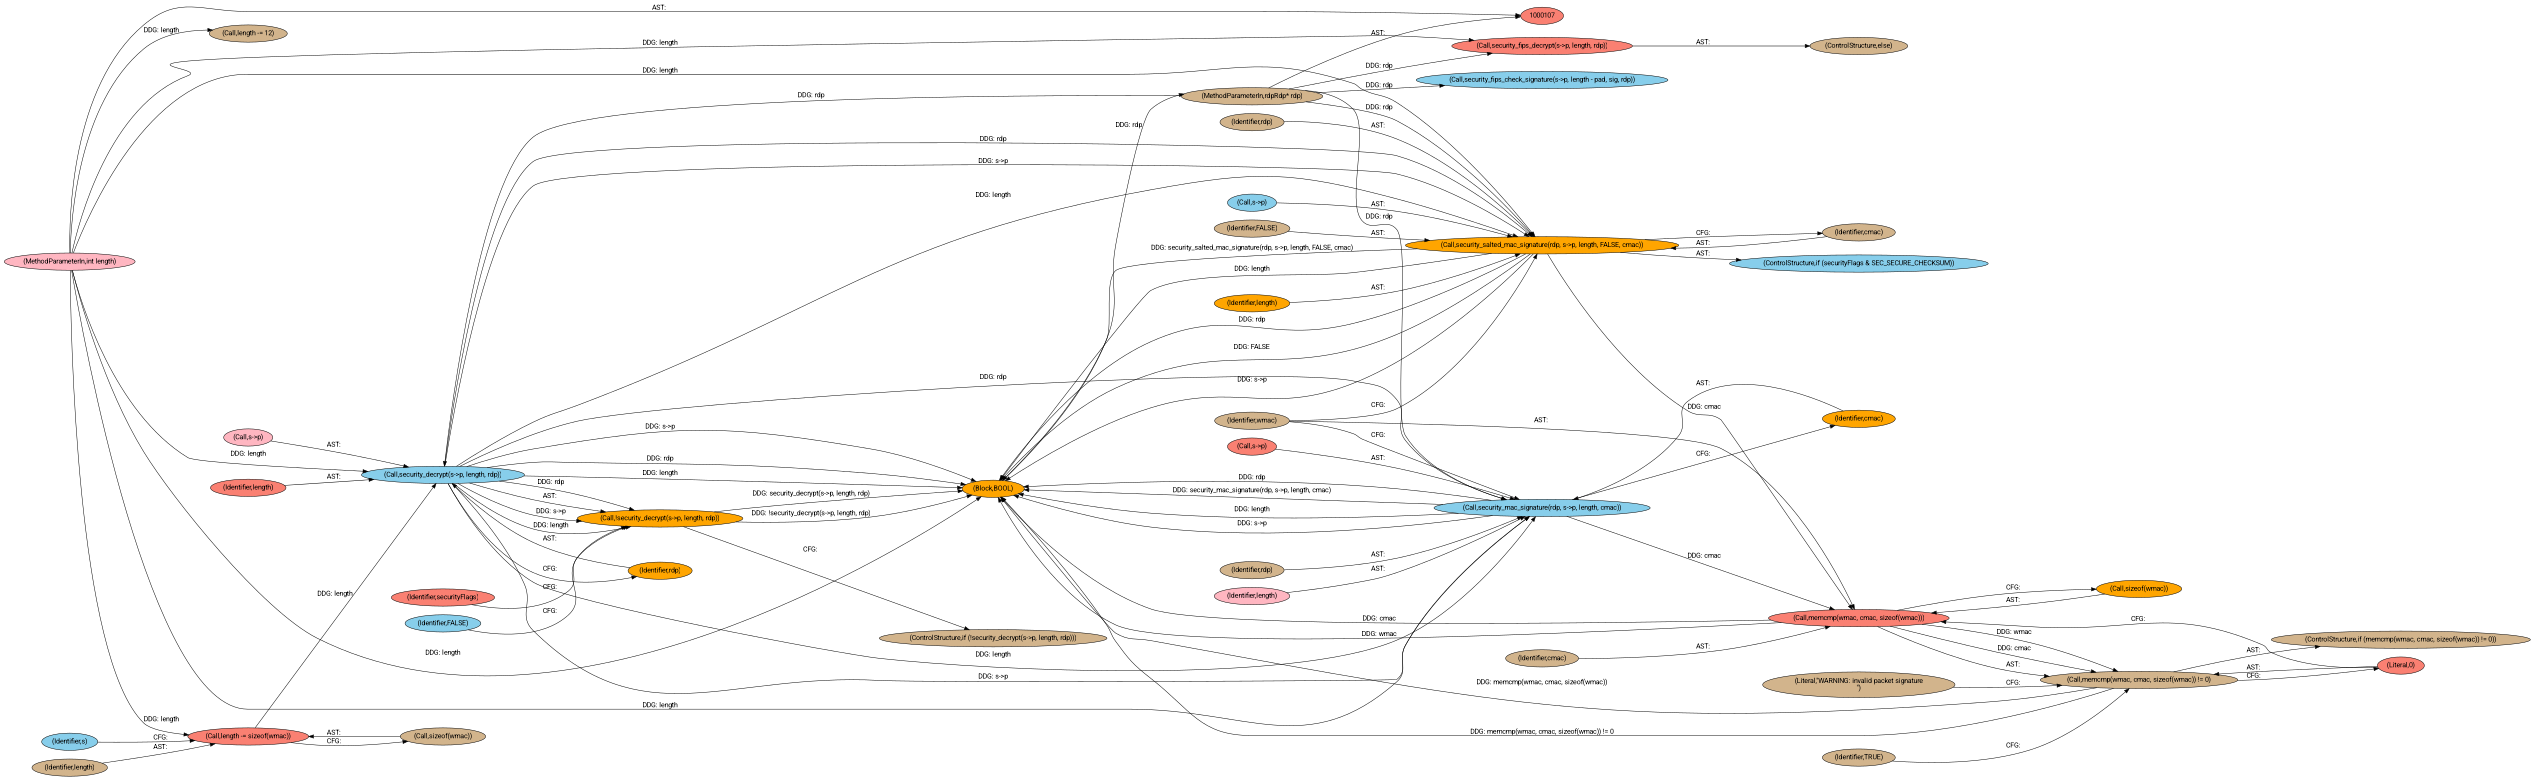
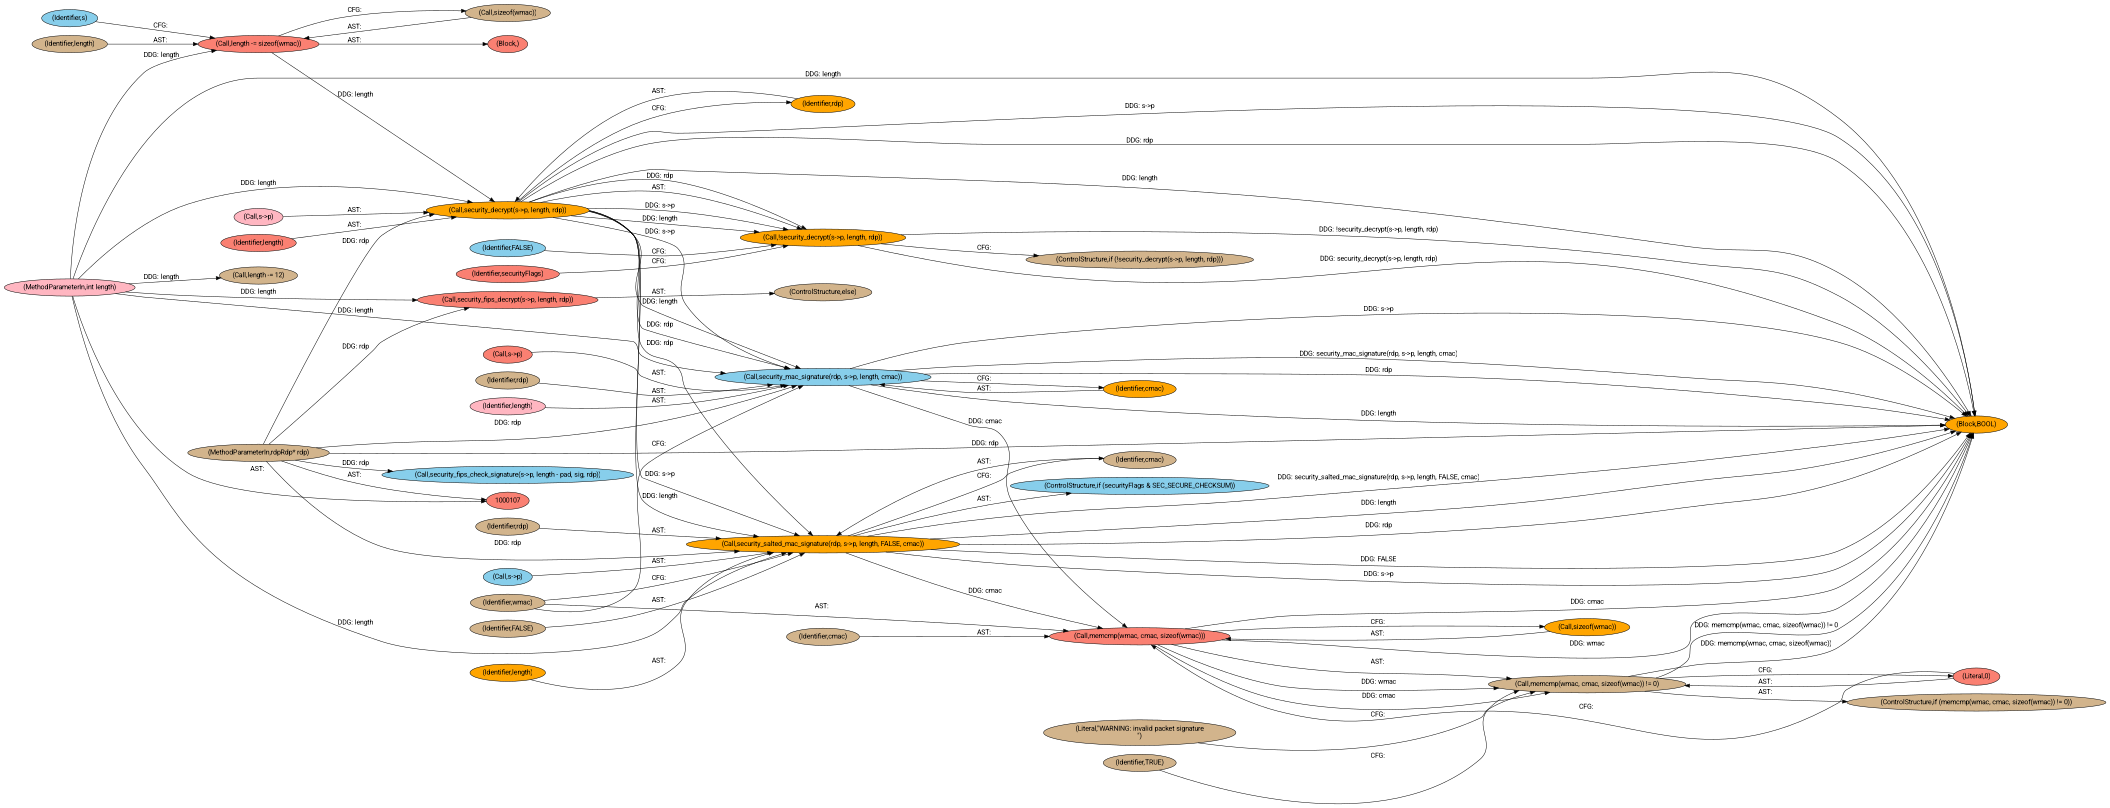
  digraph {
    fontname=Roboto
    rankdir=LR
    node [fillcolor=tan fontname=Roboto style=filled]
    edge [fontname=Roboto]
-   n1 [fillcolor=skyblue label="(Call,security_decrypt(s->p, length, rdp))"]
+   n1 [fillcolor=orange label="(Call,security_decrypt(s->p, length, rdp))"]
    n2 [fillcolor=orange label="(Call,!security_decrypt(s->p, length, rdp))"]
    n3 [fillcolor=orange label="(Call,security_salted_mac_signature(rdp, s->p, length, FALSE, cmac))"]
    n4 [fillcolor=skyblue label="(Call,security_mac_signature(rdp, s->p, length, cmac))"]
    n5 [fillcolor=orange label="(Block,BOOL)"]
    n6 [fillcolor=orange label="(Identifier,rdp)"]
    n7 [label="(ControlStructure,if (!security_decrypt(s->p, length, rdp)))"]
    n8 [fillcolor=salmon label="(Call,memcmp(wmac, cmac, sizeof(wmac)))"]
    n9 [label="(Identifier,cmac)"]
    n10 [fillcolor=skyblue label="(ControlStructure,if (securityFlags & SEC_SECURE_CHECKSUM))"]
    n11 [fillcolor=orange label="(Identifier,cmac)"]
    n12 [fillcolor=salmon label="(Call,length -= sizeof(wmac))"]
    n13 [label="(Call,sizeof(wmac))"]
+   n14 [fillcolor=salmon label="(Block,)"]
    n15 [fillcolor=lightpink label="(MethodParameterIn,int length)"]
    n16 [label="(Call,length -= 12)"]
    n17 [fillcolor=salmon label="(Call,security_fips_decrypt(s->p, length, rdp))"]
    1000107 [fillcolor=salmon]
    n19 [label="(ControlStructure,else)"]
    n20 [label="(MethodParameterIn,rdpRdp* rdp)"]
    n21 [fillcolor=skyblue label="(Call,security_fips_check_signature(s->p, length - pad, sig, rdp))"]
    n22 [label="(Call,memcmp(wmac, cmac, sizeof(wmac)) != 0)"]
    n23 [fillcolor=orange label="(Call,sizeof(wmac))"]
    n24 [label="(ControlStructure,if (memcmp(wmac, cmac, sizeof(wmac)) != 0))"]
    n25 [fillcolor=salmon label="(Literal,0)"]
    n26 [label="(Identifier,FALSE)"]
    n27 [label="(Identifier,TRUE)"]
    n28 [fillcolor=skyblue label="(Identifier,FALSE)"]
    n29 [fillcolor=skyblue label="(Identifier,s)"]
    n30 [fillcolor=orange label="(Identifier,length)"]
    n31 [label="(Identifier,cmac)"]
    n32 [fillcolor=lightpink label="(Identifier,length)"]
    n33 [fillcolor=salmon label="(Identifier,length)"]
    n34 [fillcolor=salmon label="(Identifier,securityFlags)"]
    n35 [label="(Identifier,wmac)"]
    n36 [label="(Identifier,length)"]
    n37 [fillcolor=salmon label="(Call,s->p)"]
    n38 [label="(Identifier,rdp)"]
    n39 [label="(Identifier,rdp)"]
    n40 [label="(Literal,\"WARNING: invalid packet signature\n\")"]
    n41 [fillcolor=skyblue label="(Call,s->p)"]
    n42 [fillcolor=lightpink label="(Call,s->p)"]
    n1 -> n2 [label="AST: "]
    n1 -> n2 [label="DDG: s->p"]
    n1 -> n2 [label="DDG: length"]
    n1 -> n2 [label="DDG: rdp"]
    n1 -> n3 [label="DDG: rdp"]
    n1 -> n3 [label="DDG: s->p"]
    n1 -> n3 [label="DDG: length"]
    n1 -> n4 [label="DDG: rdp"]
    n1 -> n4 [label="DDG: s->p"]
    n1 -> n4 [label="DDG: length"]
    n1 -> n5 [label="DDG: s->p"]
    n1 -> n5 [label="DDG: rdp"]
    n1 -> n5 [label="DDG: length"]
    n1 -> n6 [label="CFG: "]
    n2 -> n5 [label="DDG: security_decrypt(s->p, length, rdp)"]
    n2 -> n5 [label="DDG: !security_decrypt(s->p, length, rdp)"]
    n2 -> n7 [label="CFG: "]
    n3 -> n5 [label="DDG: security_salted_mac_signature(rdp, s->p, length, FALSE, cmac)"]
    n3 -> n5 [label="DDG: FALSE"]
    n3 -> n5 [label="DDG: s->p"]
    n3 -> n5 [label="DDG: length"]
    n3 -> n5 [label="DDG: rdp"]
    n3 -> n8 [label="DDG: cmac"]
    n3 -> n9 [label="CFG: "]
    n3 -> n10 [label="AST: "]
    n4 -> n5 [label="DDG: rdp"]
    n4 -> n5 [label="DDG: length"]
    n4 -> n5 [label="DDG: s->p"]
    n4 -> n5 [label="DDG: security_mac_signature(rdp, s->p, length, cmac)"]
    n4 -> n8 [label="DDG: cmac"]
    n4 -> n11 [label="CFG: "]
    n6 -> n1 [label="AST: "]
    n8 -> n5 [label="DDG: wmac"]
    n8 -> n5 [label="DDG: cmac"]
    n8 -> n22 [label="AST: "]
    n8 -> n22 [label="DDG: wmac"]
    n8 -> n22 [label="DDG: cmac"]
    n8 -> n23 [label="CFG: "]
    n9 -> n3 [label="AST: "]
    n11 -> n4 [label="AST: "]
    n12 -> n1 [label="DDG: length"]
    n12 -> n13 [label="CFG: "]
+   n12 -> n14 [label="AST: "]
    n13 -> n12 [label="AST: "]
    n15 -> n1 [label="DDG: length"]
    n15 -> n3 [label="DDG: length"]
    n15 -> n4 [label="DDG: length"]
    n15 -> n5 [label="DDG: length"]
    n15 -> n12 [label="DDG: length"]
    n15 -> n16 [label="DDG: length"]
    n15 -> n17 [label="DDG: length"]
    n15 -> 1000107 [label="AST: "]
    n17 -> n19 [label="AST: "]
    n20 -> n1 [label="DDG: rdp"]
    n20 -> n3 [label="DDG: rdp"]
    n20 -> n4 [label="DDG: rdp"]
-   n5 -> n20 [label="DDG: rdp"]
+   n20 -> n5 [label="DDG: rdp"]
    n20 -> n17 [label="DDG: rdp"]
    n20 -> 1000107 [label="AST: "]
    n20 -> n21 [label="DDG: rdp"]
    n22 -> n5 [label="DDG: memcmp(wmac, cmac, sizeof(wmac))"]
    n22 -> n5 [label="DDG: memcmp(wmac, cmac, sizeof(wmac)) != 0"]
    n22 -> n24 [label="AST: "]
    n22 -> n25 [label="CFG: "]
    n23 -> n8 [label="AST: "]
    n25 -> n8 [label="CFG: "]
    n25 -> n22 [label="AST: "]
    n26 -> n3 [label="AST: "]
    n27 -> n22 [label="CFG: "]
    n28 -> n2 [label="CFG: "]
    n29 -> n12 [label="CFG: "]
    n30 -> n3 [label="AST: "]
    n31 -> n8 [label="AST: "]
    n32 -> n4 [label="AST: "]
    n33 -> n1 [label="AST: "]
    n34 -> n2 [label="CFG: "]
    n35 -> n3 [label="CFG: "]
    n35 -> n4 [label="CFG: "]
    n35 -> n8 [label="AST: "]
    n36 -> n12 [label="AST: "]
    n37 -> n4 [label="AST: "]
    n38 -> n3 [label="AST: "]
    n39 -> n4 [label="AST: "]
    n40 -> n22 [label="CFG: "]
    n41 -> n3 [label="AST: "]
    n42 -> n1 [label="AST: "]
  }
